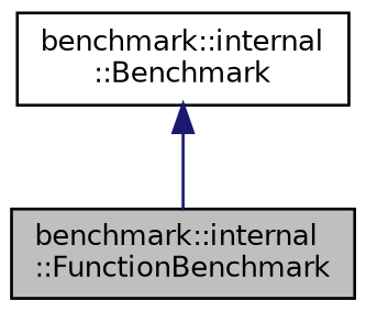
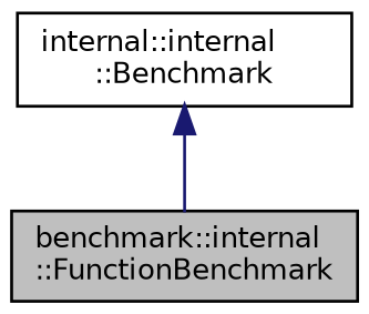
  digraph {
    node [color=black fontname=Helvetica fontsize=10 shape=record style=filled]
    n1 [fillcolor=grey75 fontcolor=black height=0.2 label="benchmark::internal\l::FunctionBenchmark" width=0.4]
-   n2 [fillcolor=white height=0.2 label="benchmark::internal\l::Benchmark" width=0.4]
+   n2 [fillcolor=white height=0.2 label="internal::internal\l::Benchmark" width=0.4]
    n2 -> n1 [color=midnightblue dir=back fontname=Helvetica fontsize=10 labelfontname=Helvetica labelfontsize=10 style=solid]
  }
